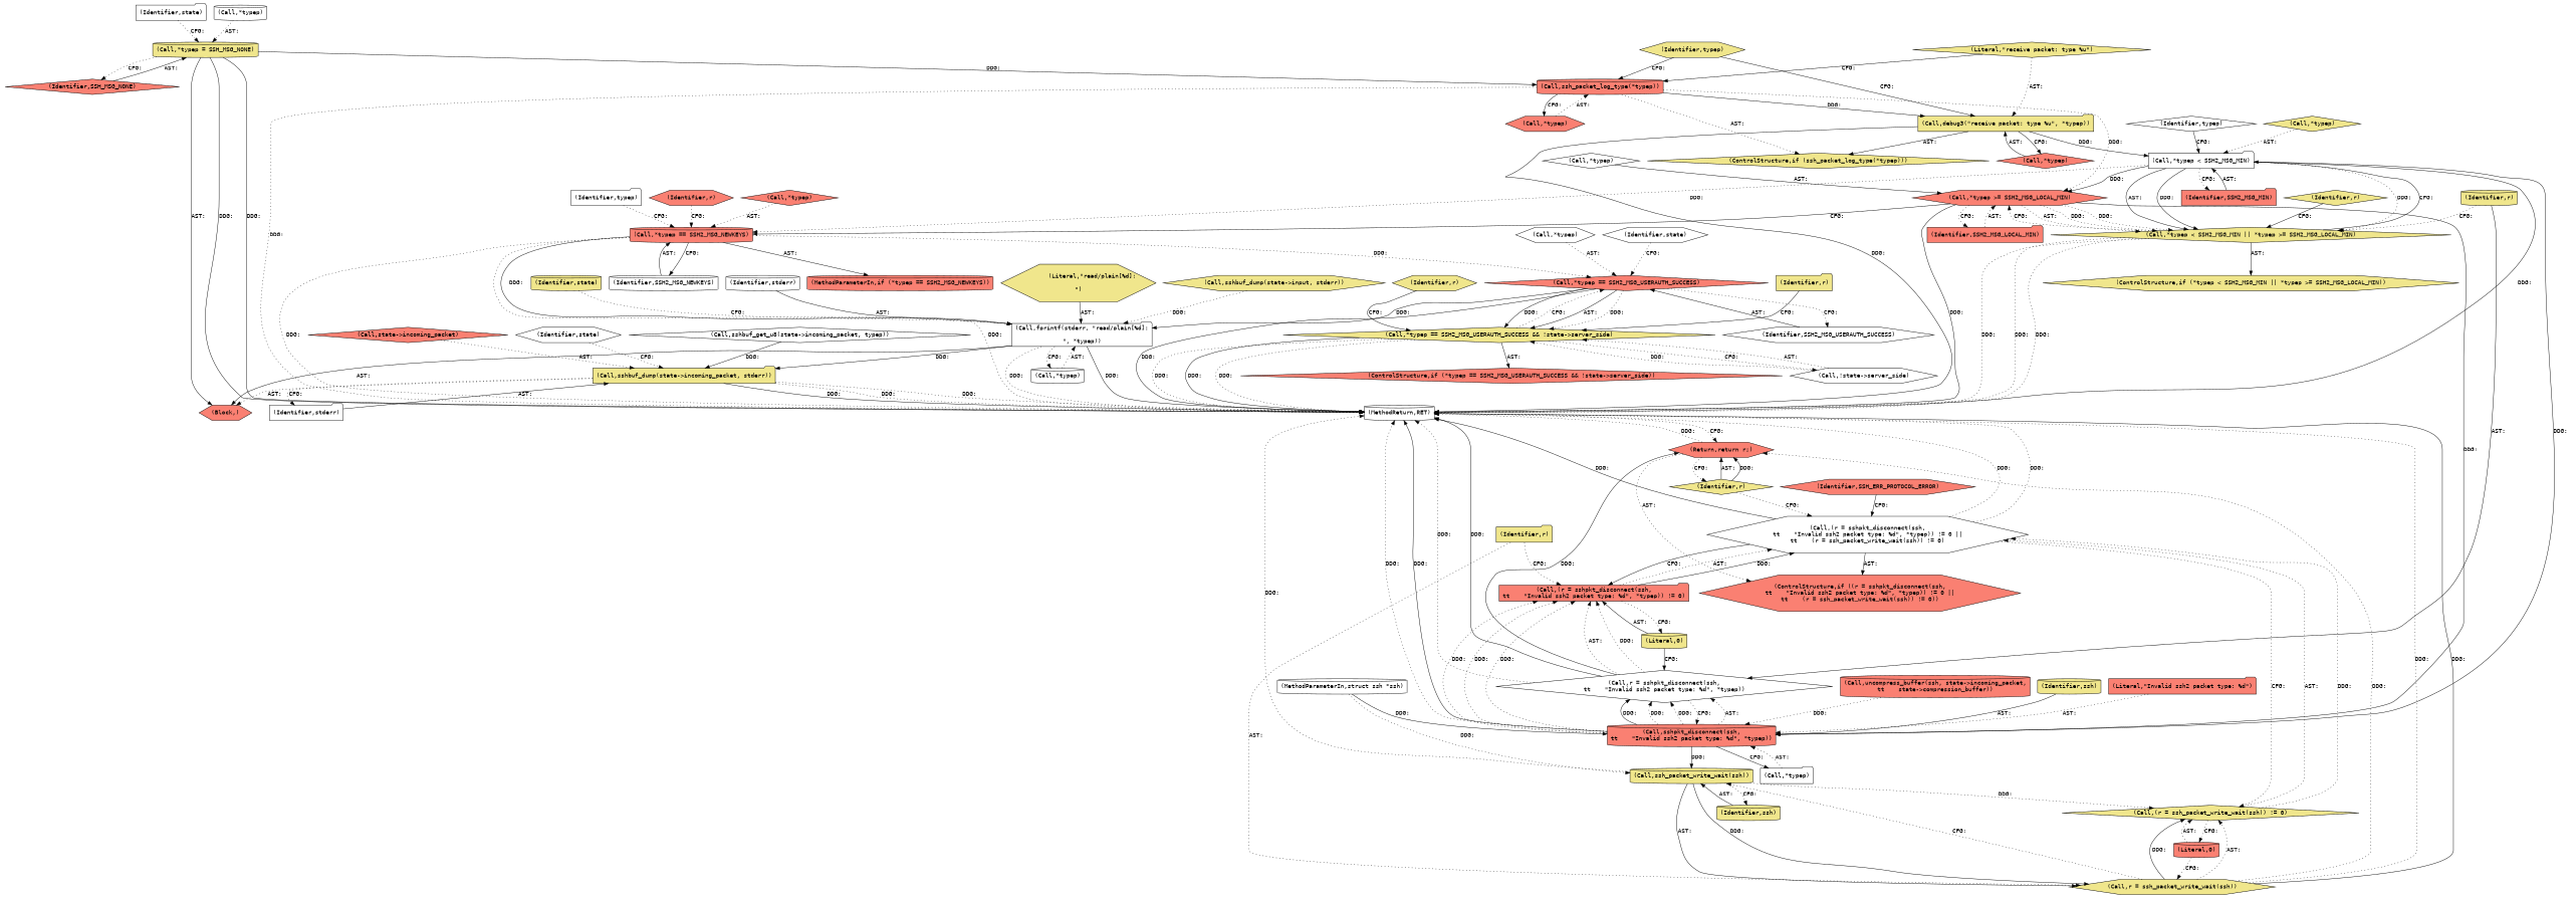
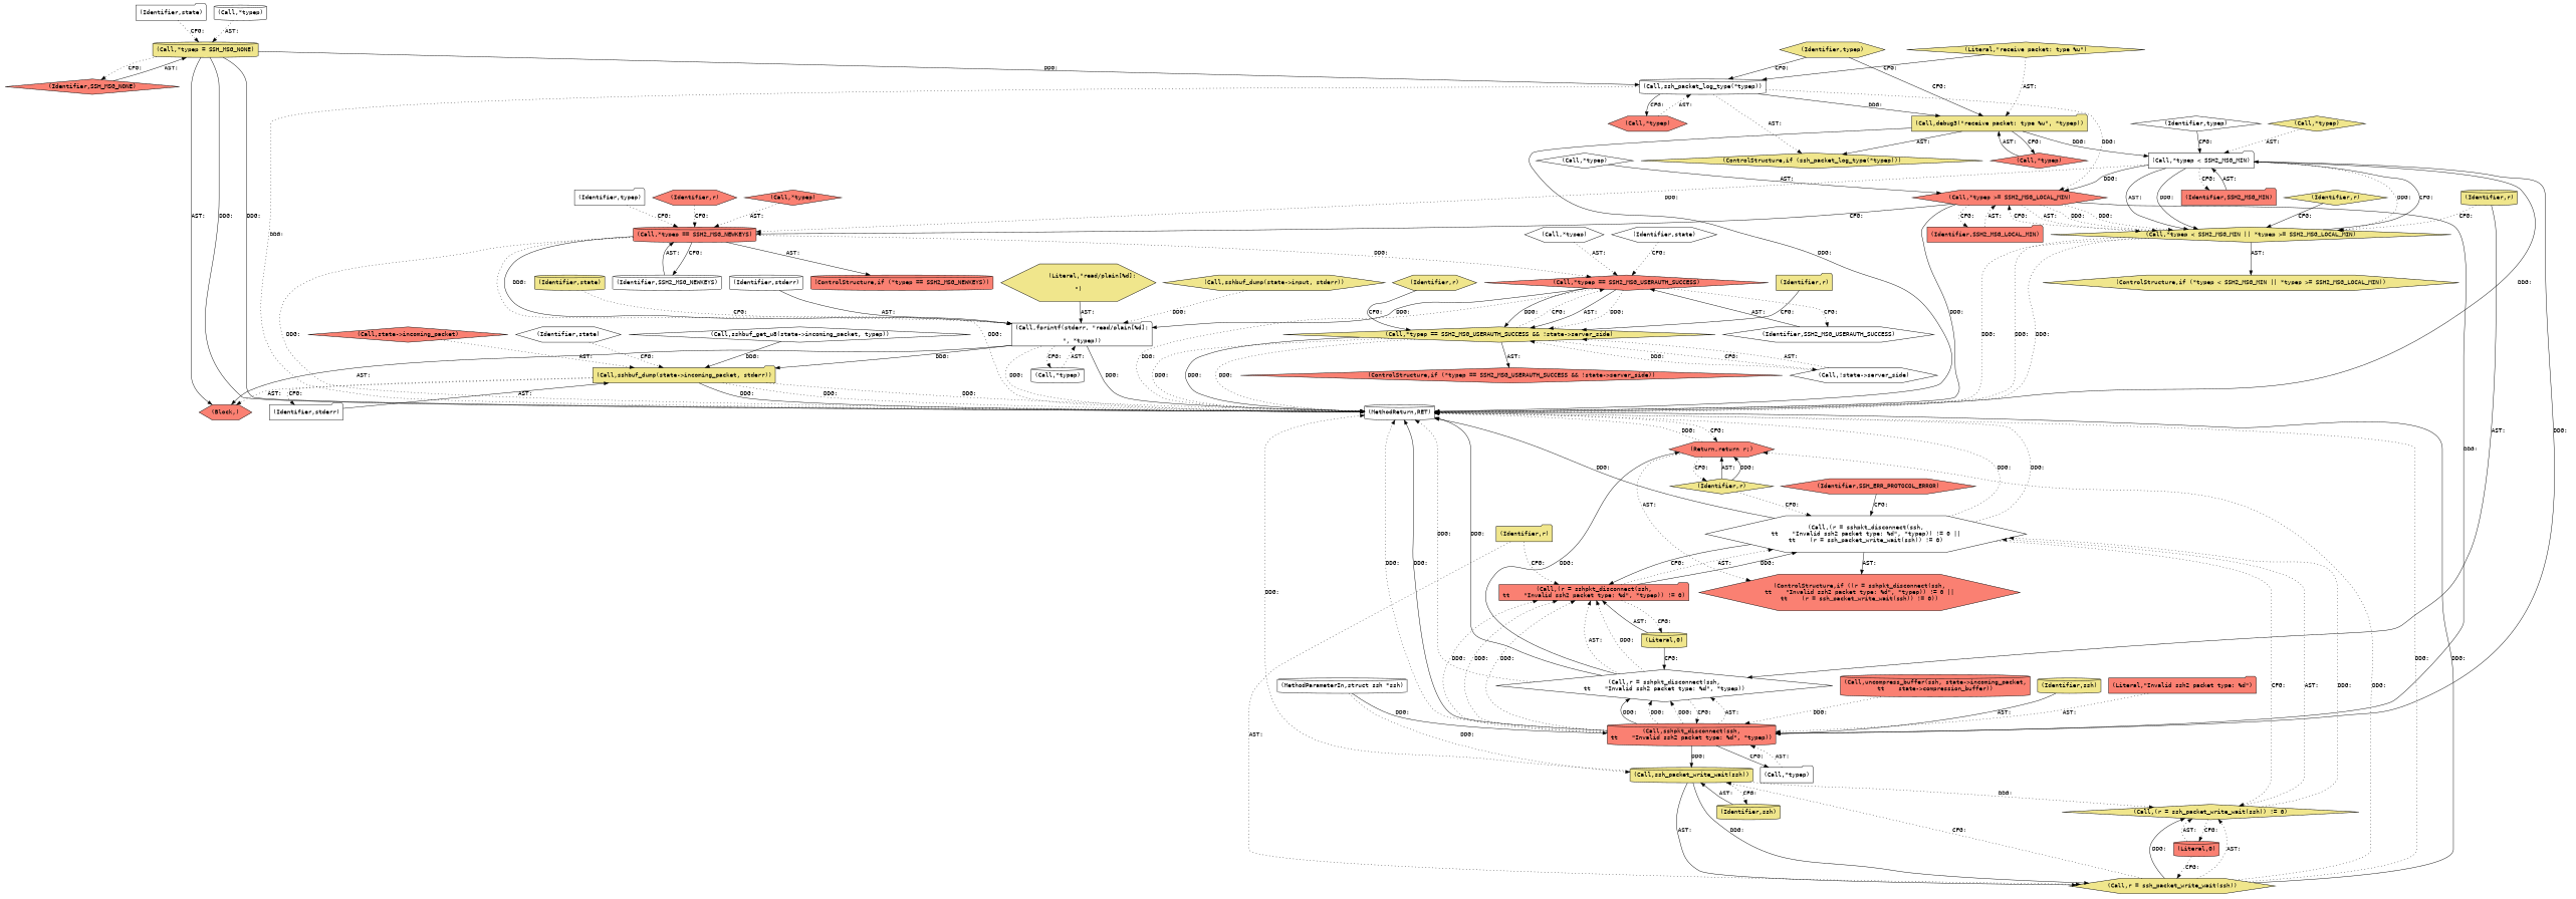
  digraph {
    fontname="DejaVu Sans Mono"
    node [fillcolor=khaki fontname="DejaVu Sans Mono" shape=cylinder style=filled]
    edge [fontname="DejaVu Sans Mono" style=dotted]
-   n1 [fillcolor=salmon label="(Call,ssh_packet_log_type(*typep))"]
+   n1 [fillcolor=white label="(Call,ssh_packet_log_type(*typep))"]
    n2 [label="(Call,debug3(\"receive packet: type %u\", *typep))" shape=folder]
    n3 [fillcolor=salmon label="(Call,*typep)" shape=hexagon]
    n4 [fillcolor=white label="(MethodReturn,RET)"]
    n5 [label="(ControlStructure,if (ssh_packet_log_type(*typep)))" shape=diamond]
    n6 [fillcolor=salmon label="(Call,*typep >= SSH2_MSG_LOCAL_MIN)" shape=hexagon]
    n7 [fillcolor=white label="(Call,*typep < SSH2_MSG_MIN)" shape=folder]
    n8 [fillcolor=salmon label="(Call,*typep)" shape=diamond]
    n9 [label="(Call,*typep < SSH2_MSG_MIN || *typep >= SSH2_MSG_LOCAL_MIN)" shape=diamond]
    n10 [fillcolor=salmon label="(Call,sshpkt_disconnect(ssh,\n\t\t    \"Invalid ssh2 packet type: %d\", *typep))"]
    n11 [fillcolor=salmon label="(Call,*typep == SSH2_MSG_NEWKEYS)"]
    n12 [fillcolor=salmon label="(Identifier,SSH2_MSG_MIN)" shape=folder]
    n13 [fillcolor=salmon label="(Return,return r;)" shape=hexagon]
    n14 [label="(Call,*typep = SSH_MSG_NONE)"]
    n15 [fillcolor=salmon label="(Block,)" shape=hexagon]
    n16 [fillcolor=salmon label="(Identifier,SSH_MSG_NONE)" shape=diamond]
    n17 [label="(ControlStructure,if (*typep < SSH2_MSG_MIN || *typep >= SSH2_MSG_LOCAL_MIN))" shape=hexagon]
    n18 [fillcolor=salmon label="(Identifier,SSH2_MSG_LOCAL_MIN)" shape=folder]
    n19 [fillcolor=salmon label="(Call,(r = sshpkt_disconnect(ssh,\n\t\t    \"Invalid ssh2 packet type: %d\", *typep)) != 0)" shape=folder]
    n20 [fillcolor=white label="(Call,r = sshpkt_disconnect(ssh,\n\t\t    \"Invalid ssh2 packet type: %d\", *typep))" shape=diamond]
    n21 [label="(Call,ssh_packet_write_wait(ssh))"]
    n22 [fillcolor=white label="(Call,*typep)" shape=folder]
    n23 [fillcolor=salmon label="(Call,*typep == SSH2_MSG_USERAUTH_SUCCESS)" shape=diamond]
    n24 [fillcolor=white label="(Call,fprintf(stderr, \"read/plain[%d]:\r\n\", *typep))" shape=folder]
    n25 [fillcolor=white label="(Identifier,SSH2_MSG_NEWKEYS)"]
-   n26 [fillcolor=salmon label="(MethodParameterIn,if (*typep == SSH2_MSG_NEWKEYS))"]
+   n26 [fillcolor=salmon label="(ControlStructure,if (*typep == SSH2_MSG_NEWKEYS))"]
    n27 [fillcolor=white label="(Call,(r = sshpkt_disconnect(ssh,\n\t\t    \"Invalid ssh2 packet type: %d\", *typep)) != 0 ||\n\t\t    (r = ssh_packet_write_wait(ssh)) != 0)" shape=hexagon]
    n28 [label="(Literal,0)"]
    n29 [label="(Call,(r = ssh_packet_write_wait(ssh)) != 0)" shape=diamond]
    n30 [label="(Call,r = ssh_packet_write_wait(ssh))" shape=hexagon]
    n31 [label="(Identifier,ssh)"]
    n32 [fillcolor=salmon label="(ControlStructure,if ((r = sshpkt_disconnect(ssh,\n\t\t    \"Invalid ssh2 packet type: %d\", *typep)) != 0 ||\n\t\t    (r = ssh_packet_write_wait(ssh)) != 0))" shape=hexagon]
    n33 [fillcolor=salmon label="(Literal,0)"]
    n34 [label="(Identifier,r)" shape=diamond]
    n35 [label="(Call,*typep == SSH2_MSG_USERAUTH_SUCCESS && !state->server_side)" shape=diamond]
    n36 [fillcolor=white label="(Identifier,SSH2_MSG_USERAUTH_SUCCESS)" shape=hexagon]
    n37 [label="(Call,sshbuf_dump(state->incoming_packet, stderr))" shape=folder]
    n38 [fillcolor=white label="(Call,*typep)"]
    n39 [fillcolor=white label="(Call,!state->server_side)" shape=hexagon]
    n40 [fillcolor=salmon label="(ControlStructure,if (*typep == SSH2_MSG_USERAUTH_SUCCESS && !state->server_side))" shape=diamond]
    n41 [fillcolor=white label="(Identifier,stderr)" shape=folder]
    n42 [fillcolor=white label="(Identifier,typep)" shape=folder]
    n43 [fillcolor=salmon label="(Call,uncompress_buffer(ssh, state->incoming_packet,\n\t\t    state->compression_buffer))"]
    n44 [label="(Identifier,r)"]
    n45 [label="(Identifier,r)" shape=diamond]
    n46 [fillcolor=white label="(Call,*typep)" shape=diamond]
    n47 [label="(Literal,\"read/plain[%d]:\r\n\")" shape=hexagon]
    n48 [fillcolor=salmon label="(Identifier,r)" shape=hexagon]
    n49 [label="(Call,sshbuf_dump(state->input, stderr))" shape=hexagon]
    n50 [label="(Identifier,typep)" shape=hexagon]
    n51 [label="(Identifier,state)"]
    n52 [fillcolor=white label="(Identifier,typep)" shape=diamond]
    n53 [label="(Identifier,r)" shape=hexagon]
    n54 [label="(Identifier,r)" shape=folder]
    n55 [label="(Identifier,ssh)"]
    n56 [fillcolor=white label="(Identifier,state)" shape=hexagon]
    n57 [fillcolor=white label="(Identifier,state)" shape=folder]
    n58 [fillcolor=salmon label="(Call,*typep)" shape=diamond]
    n59 [fillcolor=white label="(MethodParameterIn,struct ssh *ssh)"]
    n60 [label="(Identifier,r)" shape=folder]
    n61 [fillcolor=white label="(Call,*typep)" shape=hexagon]
    n62 [label="(Literal,\"receive packet: type %u\")" shape=diamond]
    n63 [fillcolor=white label="(Call,*typep)"]
    n64 [fillcolor=salmon label="(Literal,\"Invalid ssh2 packet type: %d\")" shape=folder]
    n65 [fillcolor=salmon label="(Identifier,SSH_ERR_PROTOCOL_ERROR)" shape=hexagon]
    n66 [fillcolor=white label="(Identifier,stderr)"]
    n67 [fillcolor=white label="(Call,sshbuf_get_u8(state->incoming_packet, typep))" shape=diamond]
    n68 [fillcolor=white label="(Identifier,state)" shape=hexagon]
    n69 [label="(Call,*typep)" shape=diamond]
    n70 [fillcolor=salmon label="(Call,state->incoming_packet)" shape=diamond]
    n1 -> n2 [label="DDG: " style=solid]
    n1 -> n3 [label="CFG: " style=solid]
    n1 -> n4 [label="DDG: "]
    n1 -> n5 [label="AST: "]
    n1 -> n6 [label="DDG: "]
    n2 -> n4 [label="DDG: " style=solid]
    n2 -> n5 [label="AST: " style=solid]
    n2 -> n7 [label="DDG: " style=solid]
    n2 -> n8 [label="CFG: " style=solid]
    n3 -> n1 [label="AST: "]
    n4 -> n13 [label="CFG: "]
    n6 -> n4 [label="DDG: " style=solid]
    n6 -> n9 [label="AST: "]
    n6 -> n9 [label="DDG: "]
    n6 -> n9 [label="DDG: "]
    n6 -> n10 [label="DDG: " style=solid]
    n6 -> n11 [label="CFG: " style=solid]
    n6 -> n18 [label="CFG: "]
    n7 -> n4 [label="DDG: " style=solid]
    n7 -> n6 [label="DDG: " style=solid]
    n7 -> n9 [label="AST: " style=solid]
    n7 -> n9 [label="DDG: " style=solid]
    n7 -> n9 [label="DDG: "]
    n7 -> n10 [label="DDG: " style=solid]
    n7 -> n11 [label="DDG: "]
    n7 -> n12 [label="CFG: "]
    n8 -> n2 [label="AST: " style=solid]
    n9 -> n4 [label="DDG: "]
    n9 -> n4 [label="DDG: "]
    n9 -> n4 [label="DDG: "]
    n9 -> n6 [label="CFG: "]
    n9 -> n7 [label="CFG: " style=solid]
    n9 -> n17 [label="AST: " style=solid]
    n10 -> n4 [label="DDG: " style=solid]
    n10 -> n4 [label="DDG: "]
    n10 -> n19 [label="DDG: "]
    n10 -> n19 [label="DDG: "]
    n10 -> n19 [label="DDG: "]
    n10 -> n20 [label="AST: "]
    n10 -> n20 [label="DDG: " style=solid]
    n10 -> n20 [label="DDG: "]
    n10 -> n20 [label="DDG: "]
    n10 -> n21 [label="DDG: " style=solid]
    n10 -> n22 [label="CFG: " style=solid]
    n11 -> n4 [label="DDG: "]
    n11 -> n4 [label="DDG: "]
    n11 -> n23 [label="DDG: "]
    n11 -> n24 [label="DDG: " style=solid]
    n11 -> n25 [label="CFG: " style=solid]
    n11 -> n26 [label="AST: " style=solid]
    n12 -> n7 [label="AST: " style=solid]
    n13 -> n4 [label="DDG: "]
    n13 -> n32 [label="AST: "]
    n13 -> n34 [label="CFG: "]
    n14 -> n1 [label="DDG: " style=solid]
    n14 -> n4 [label="DDG: " style=solid]
    n14 -> n4 [label="DDG: " style=solid]
    n14 -> n15 [label="AST: " style=solid]
    n14 -> n16 [label="CFG: "]
    n16 -> n14 [label="AST: " style=solid]
    n18 -> n6 [label="AST: "]
    n19 -> n27 [label="AST: "]
    n19 -> n27 [label="DDG: " style=solid]
    n19 -> n28 [label="CFG: "]
    n20 -> n4 [label="DDG: "]
    n20 -> n4 [label="DDG: " style=solid]
    n20 -> n10 [label="CFG: "]
    n20 -> n13 [label="DDG: " style=solid]
    n20 -> n19 [label="AST: "]
    n20 -> n19 [label="DDG: "]
    n21 -> n4 [label="DDG: "]
    n21 -> n29 [label="DDG: "]
    n21 -> n30 [label="AST: " style=solid]
    n21 -> n30 [label="DDG: " style=solid]
    n21 -> n31 [label="CFG: "]
    n22 -> n10 [label="AST: "]
-   n23 -> n4 [label="DDG: " style=solid]
+   n23 -> n4 [label="DDG: "]
    n23 -> n24 [label="DDG: " style=solid]
    n23 -> n35 [label="AST: " style=solid]
    n23 -> n35 [label="DDG: "]
    n23 -> n35 [label="DDG: " style=solid]
    n23 -> n36 [label="CFG: "]
    n24 -> n4 [label="DDG: "]
    n24 -> n4 [label="DDG: " style=solid]
    n24 -> n15 [label="AST: " style=solid]
    n24 -> n37 [label="DDG: " style=solid]
    n24 -> n38 [label="CFG: "]
    n25 -> n11 [label="AST: " style=solid]
    n27 -> n4 [label="DDG: "]
    n27 -> n4 [label="DDG: " style=solid]
    n27 -> n4 [label="DDG: "]
    n27 -> n19 [label="CFG: " style=solid]
    n27 -> n29 [label="CFG: "]
    n27 -> n32 [label="AST: " style=solid]
    n28 -> n19 [label="AST: " style=solid]
    n28 -> n20 [label="CFG: " style=solid]
    n29 -> n27 [label="AST: "]
    n29 -> n27 [label="DDG: "]
    n29 -> n33 [label="CFG: "]
    n30 -> n4 [label="DDG: "]
    n30 -> n4 [label="DDG: " style=solid]
    n30 -> n13 [label="DDG: "]
    n30 -> n21 [label="CFG: "]
    n30 -> n29 [label="AST: "]
    n30 -> n29 [label="DDG: " style=solid]
    n31 -> n21 [label="AST: " style=solid]
    n33 -> n29 [label="AST: "]
    n33 -> n30 [label="CFG: "]
    n34 -> n13 [label="AST: " style=solid]
    n34 -> n13 [label="DDG: " style=solid]
    n34 -> n27 [label="CFG: "]
    n35 -> n4 [label="DDG: "]
    n35 -> n4 [label="DDG: " style=solid]
    n35 -> n4 [label="DDG: "]
    n35 -> n23 [label="CFG: "]
    n35 -> n39 [label="CFG: "]
    n35 -> n40 [label="AST: " style=solid]
    n36 -> n23 [label="AST: " style=solid]
    n37 -> n4 [label="DDG: " style=solid]
    n37 -> n4 [label="DDG: "]
    n37 -> n4 [label="DDG: "]
    n37 -> n15 [label="AST: "]
    n37 -> n41 [label="CFG: "]
    n38 -> n24 [label="AST: "]
    n39 -> n35 [label="AST: "]
    n39 -> n35 [label="DDG: "]
    n41 -> n37 [label="AST: " style=solid]
    n42 -> n11 [label="CFG: "]
    n43 -> n10 [label="DDG: "]
    n44 -> n9 [label="CFG: "]
    n44 -> n20 [label="AST: " style=solid]
    n45 -> n9 [label="CFG: " style=solid]
    n46 -> n6 [label="AST: " style=solid]
    n47 -> n24 [label="AST: " style=solid]
    n48 -> n11 [label="CFG: "]
    n49 -> n24 [label="DDG: "]
    n50 -> n1 [label="CFG: " style=solid]
    n50 -> n2 [label="CFG: " style=solid]
    n51 -> n24 [label="CFG: "]
    n52 -> n7 [label="CFG: " style=solid]
    n53 -> n35 [label="CFG: " style=solid]
    n54 -> n19 [label="CFG: "]
    n54 -> n30 [label="AST: "]
    n55 -> n10 [label="AST: " style=solid]
    n56 -> n37 [label="CFG: "]
    n57 -> n14 [label="CFG: "]
    n58 -> n11 [label="AST: "]
    n59 -> n10 [label="DDG: " style=solid]
    n59 -> n21 [label="DDG: "]
    n60 -> n35 [label="CFG: " style=solid]
    n61 -> n23 [label="AST: "]
    n62 -> n1 [label="CFG: " style=solid]
    n62 -> n2 [label="AST: "]
    n63 -> n14 [label="AST: "]
    n64 -> n10 [label="AST: "]
    n65 -> n27 [label="CFG: " style=solid]
    n66 -> n24 [label="AST: " style=solid]
    n67 -> n37 [label="DDG: " style=solid]
    n68 -> n23 [label="CFG: "]
    n69 -> n7 [label="AST: "]
    n70 -> n37 [label="AST: "]
  }
